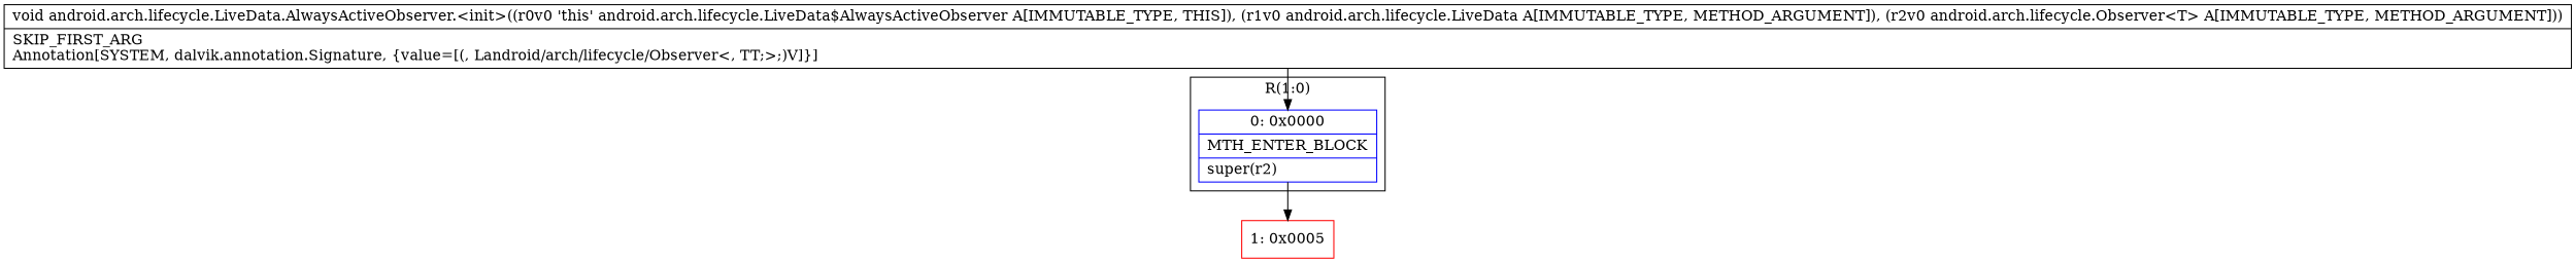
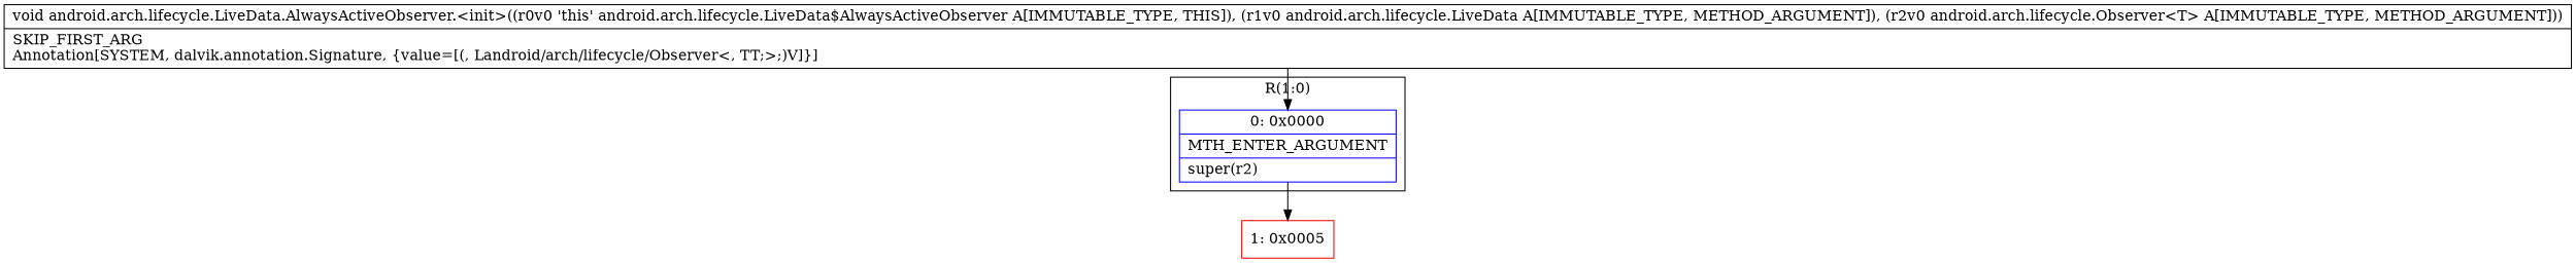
  digraph {
    node [shape=record]
-   n1 [color=blue label="{0\:\ 0x0000|MTH_ENTER_BLOCK\l|super(r2)\l}"]
+   n1 [color=blue label="{0\:\ 0x0000|MTH_ENTER_ARGUMENT\l|super(r2)\l}"]
    n2 [color=red label="{1\:\ 0x0005}"]
    n3 [label="{void android.arch.lifecycle.LiveData.AlwaysActiveObserver.\<init\>((r0v0 'this' android.arch.lifecycle.LiveData$AlwaysActiveObserver A[IMMUTABLE_TYPE, THIS]), (r1v0 android.arch.lifecycle.LiveData A[IMMUTABLE_TYPE, METHOD_ARGUMENT]), (r2v0 android.arch.lifecycle.Observer\<T\> A[IMMUTABLE_TYPE, METHOD_ARGUMENT]))  | SKIP_FIRST_ARG\lAnnotation[SYSTEM, dalvik.annotation.Signature, \{value=[(, Landroid\/arch\/lifecycle\/Observer\<, TT;\>;)V]\}]\l}"]
    subgraph cluster_1 {
      label="R(1:0)"
      n1
    }
    n1 -> n2
    n3 -> n1
  }
